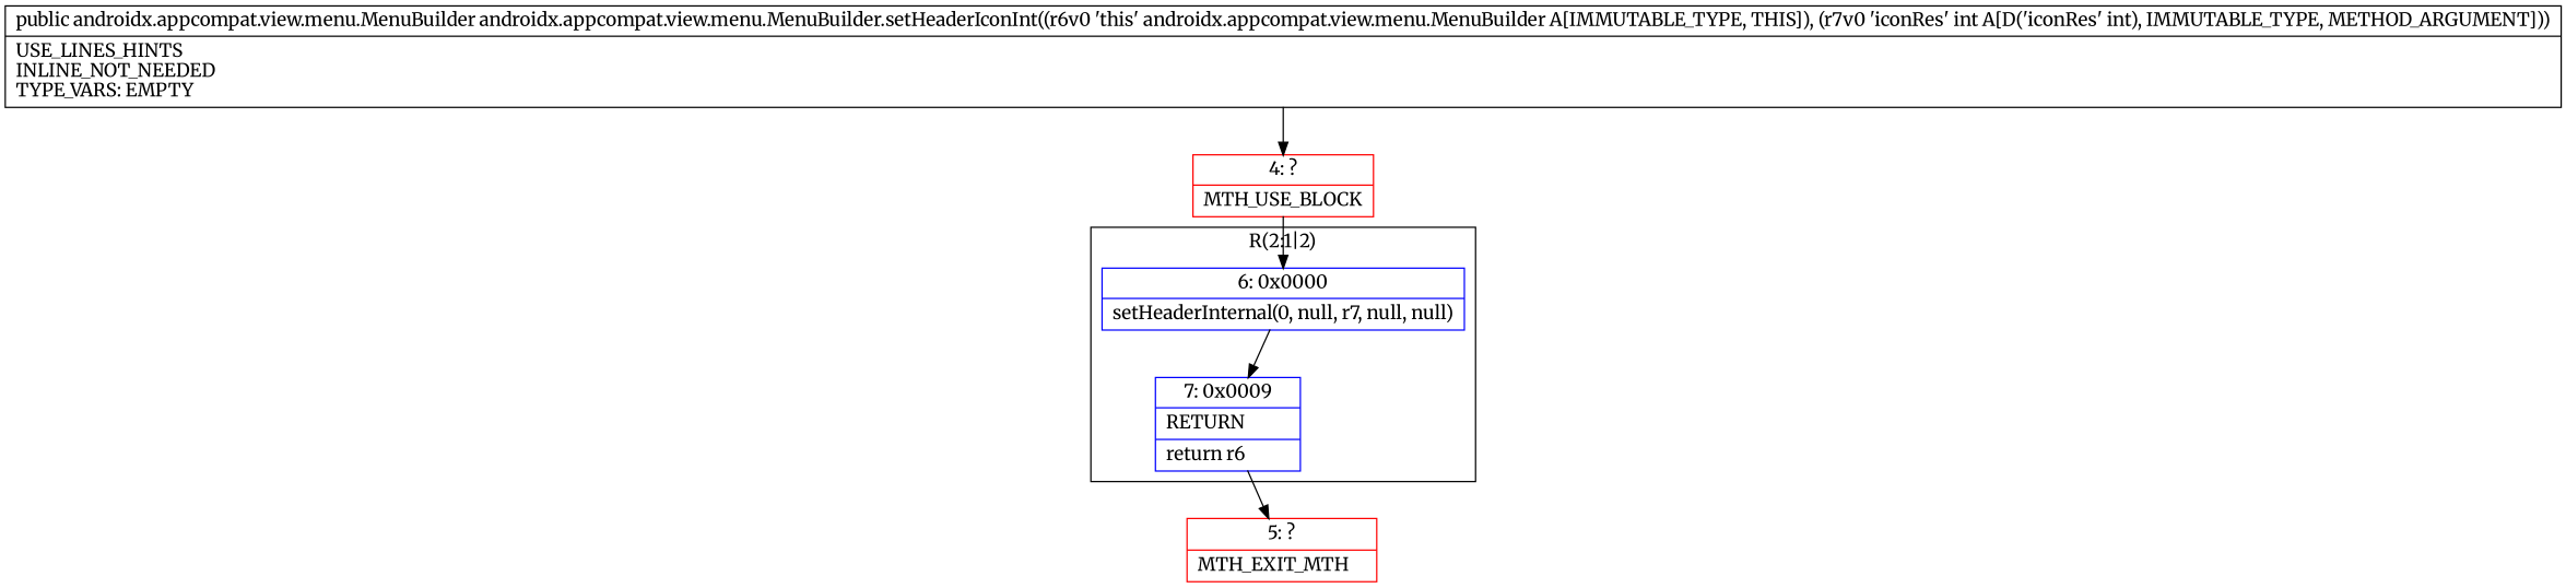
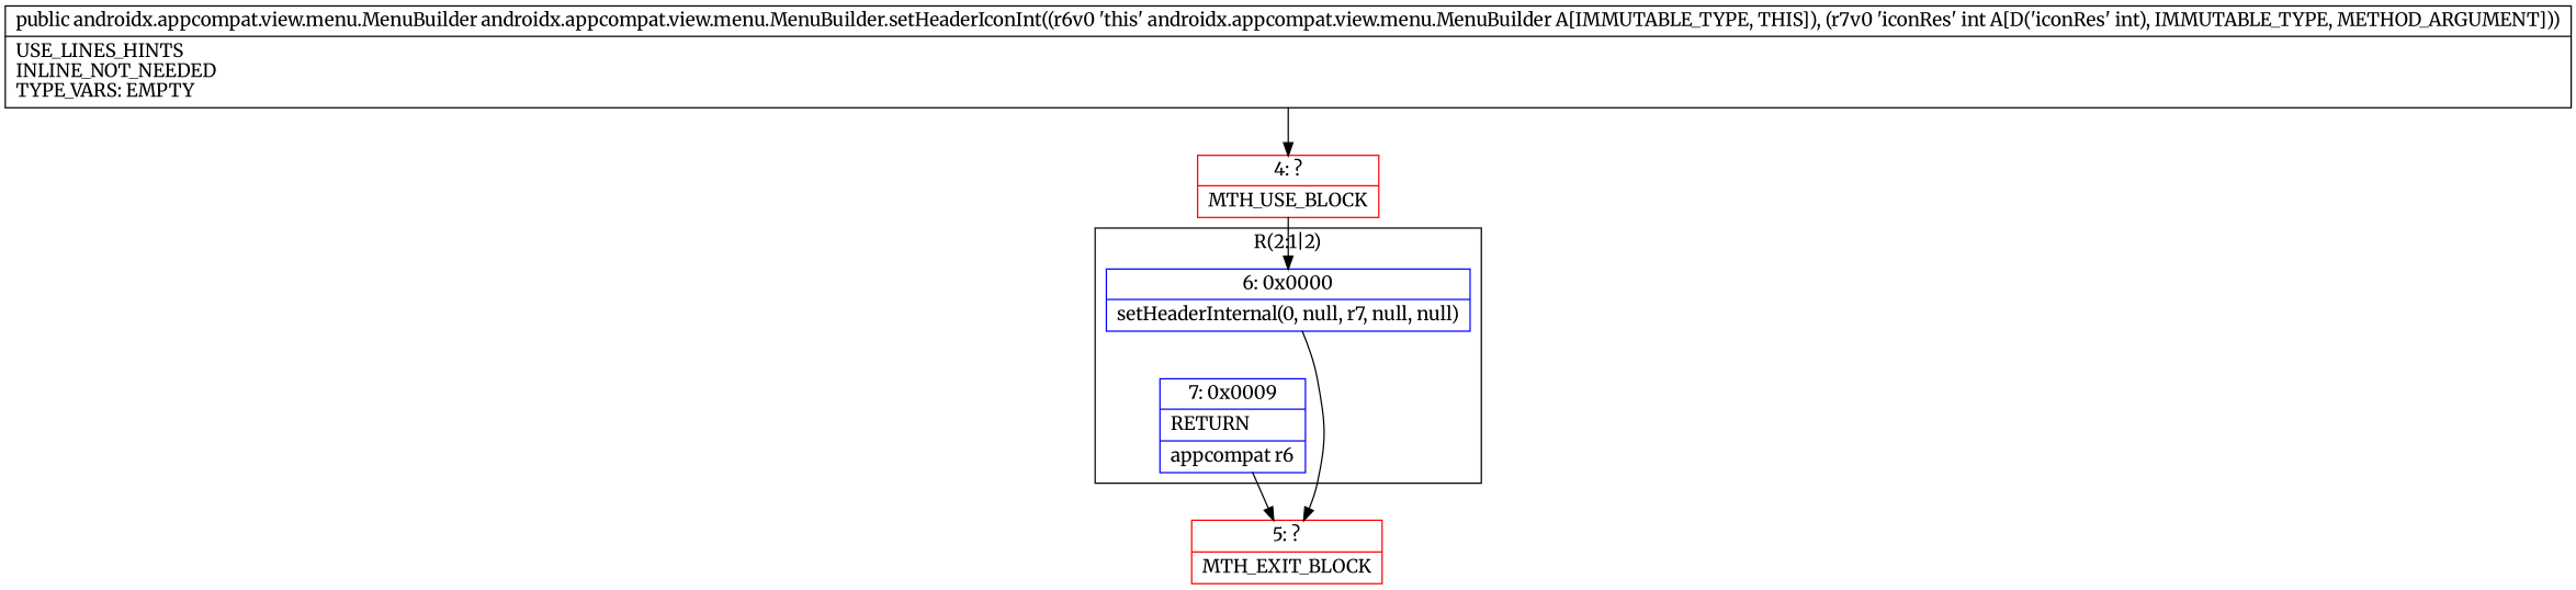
  digraph {
    fontname=Merriweather
    node [color=blue fontname=Merriweather shape=record]
    edge [fontname=Merriweather]
    n1 [label="{6\:\ 0x0000|setHeaderInternal(0, null, r7, null, null)\l}"]
-   n2 [label="{7\:\ 0x0009|RETURN\l|return r6\l}"]
-   n3 [color=red label="{5\:\ ?|MTH_EXIT_MTH\l}"]
+   n2 [label="{7\:\ 0x0009|RETURN\l|appcompat r6\l}"]
+   n3 [color=red label="{5\:\ ?|MTH_EXIT_BLOCK\l}"]
    n4 [color=red label="{4\:\ ?|MTH_USE_BLOCK\l}"]
    n5 [label="{public androidx.appcompat.view.menu.MenuBuilder androidx.appcompat.view.menu.MenuBuilder.setHeaderIconInt((r6v0 'this' androidx.appcompat.view.menu.MenuBuilder A[IMMUTABLE_TYPE, THIS]), (r7v0 'iconRes' int A[D('iconRes' int), IMMUTABLE_TYPE, METHOD_ARGUMENT]))  | USE_LINES_HINTS\lINLINE_NOT_NEEDED\lTYPE_VARS: EMPTY\l}" color=""]
    subgraph cluster_1 {
      label="R(2:1|2)"
      n1
      n2
    }
-   n1 -> n2
+   n1 -> n3
    n2 -> n3
    n4 -> n1
    n5 -> n4
  }
